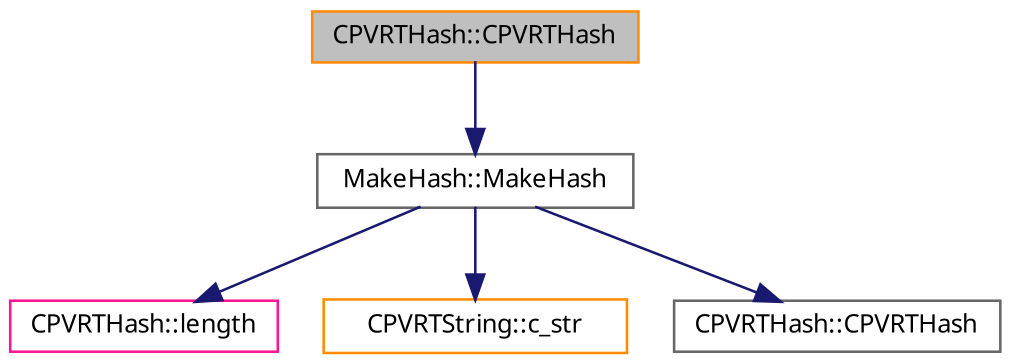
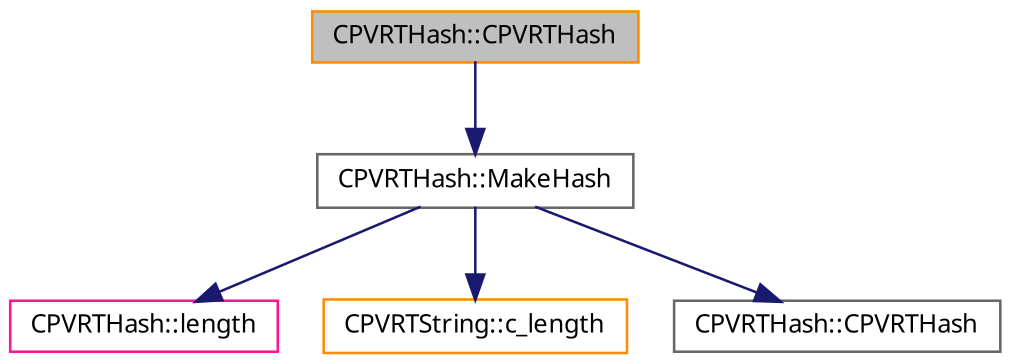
  digraph {
    fontname="Noto Sans"
    rankdir=TB
    node [color=darkorange fillcolor=white fontname="Noto Sans" fontsize=10 shape=record style=filled]
    edge [color=midnightblue fontname="Noto Sans" fontsize=10 labelfontname=Helvetica labelfontsize=10 style=solid]
    n1 [fillcolor=grey75 fontcolor=black height=0.2 label="CPVRTHash::CPVRTHash" width=0.4]
-   n2 [color=gray40 height=0.2 label="MakeHash::MakeHash" width=0.4]
+   n2 [color=gray40 height=0.2 label="CPVRTHash::MakeHash" width=0.4]
    n3 [color=deeppink height=0.2 label="CPVRTHash::length" width=0.4]
-   n4 [height=0.2 label="CPVRTString::c_str" width=0.4]
+   n4 [height=0.2 label="CPVRTString::c_length" width=0.4]
    n5 [color=gray40 height=0.2 label="CPVRTHash::CPVRTHash" width=0.4]
    n1 -> n2
    n2 -> n3
    n2 -> n4
    n2 -> n5
  }
